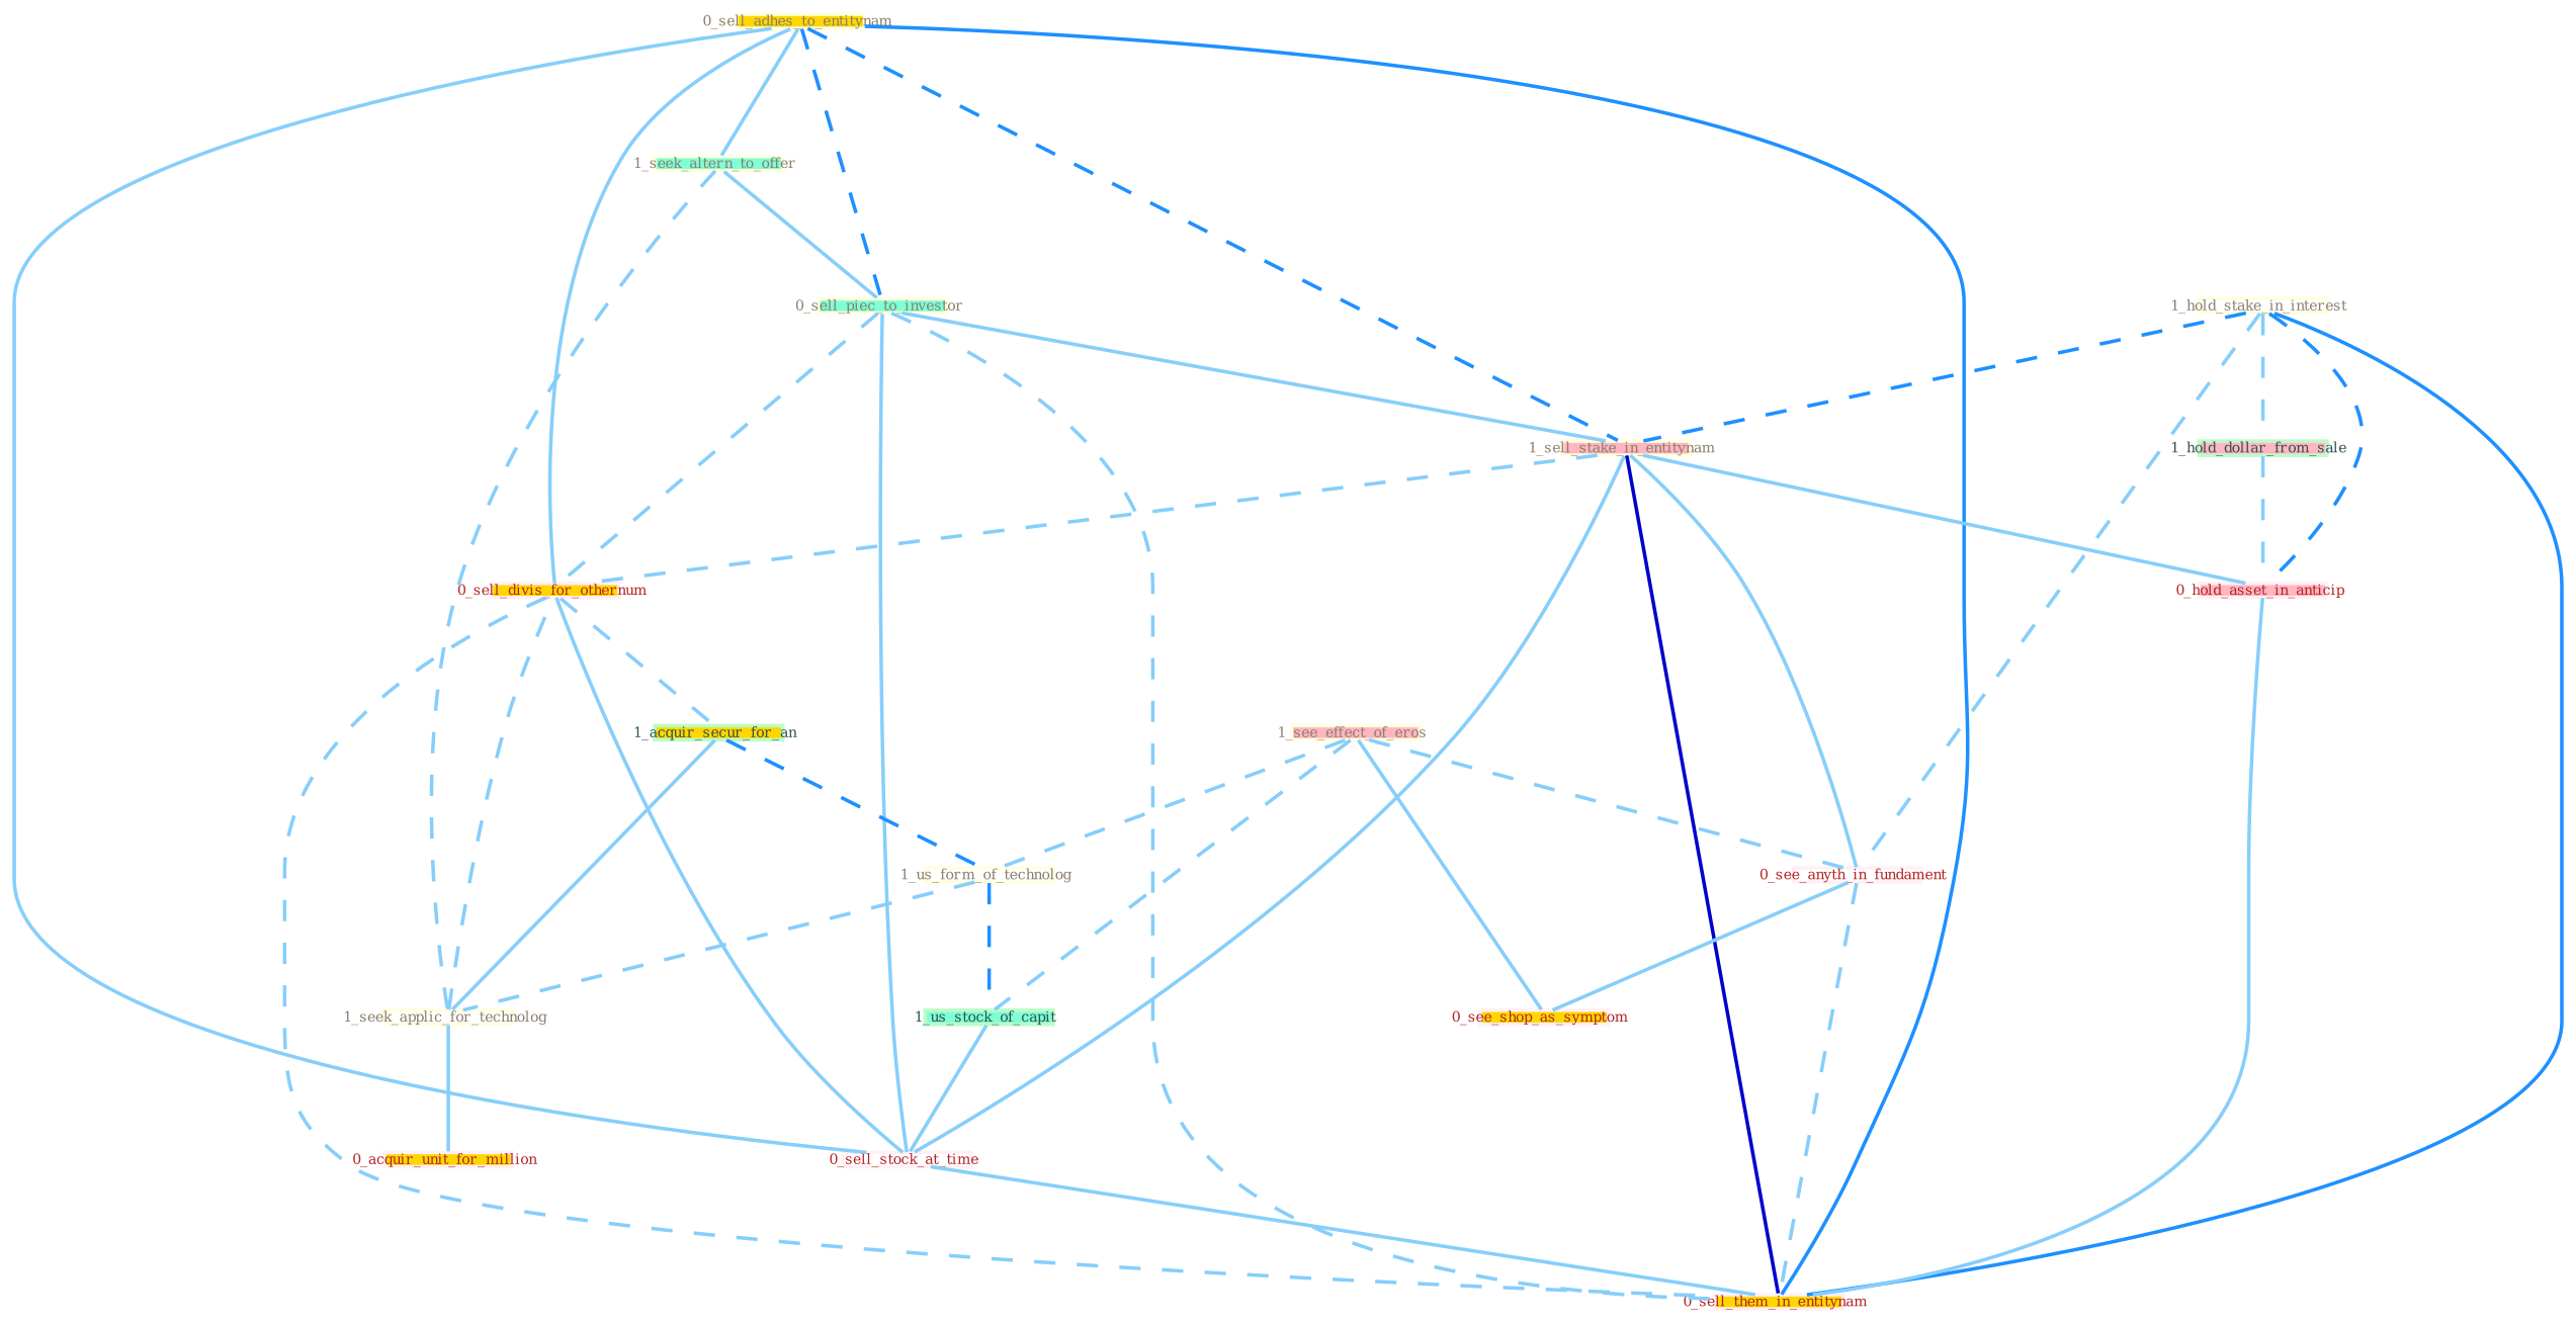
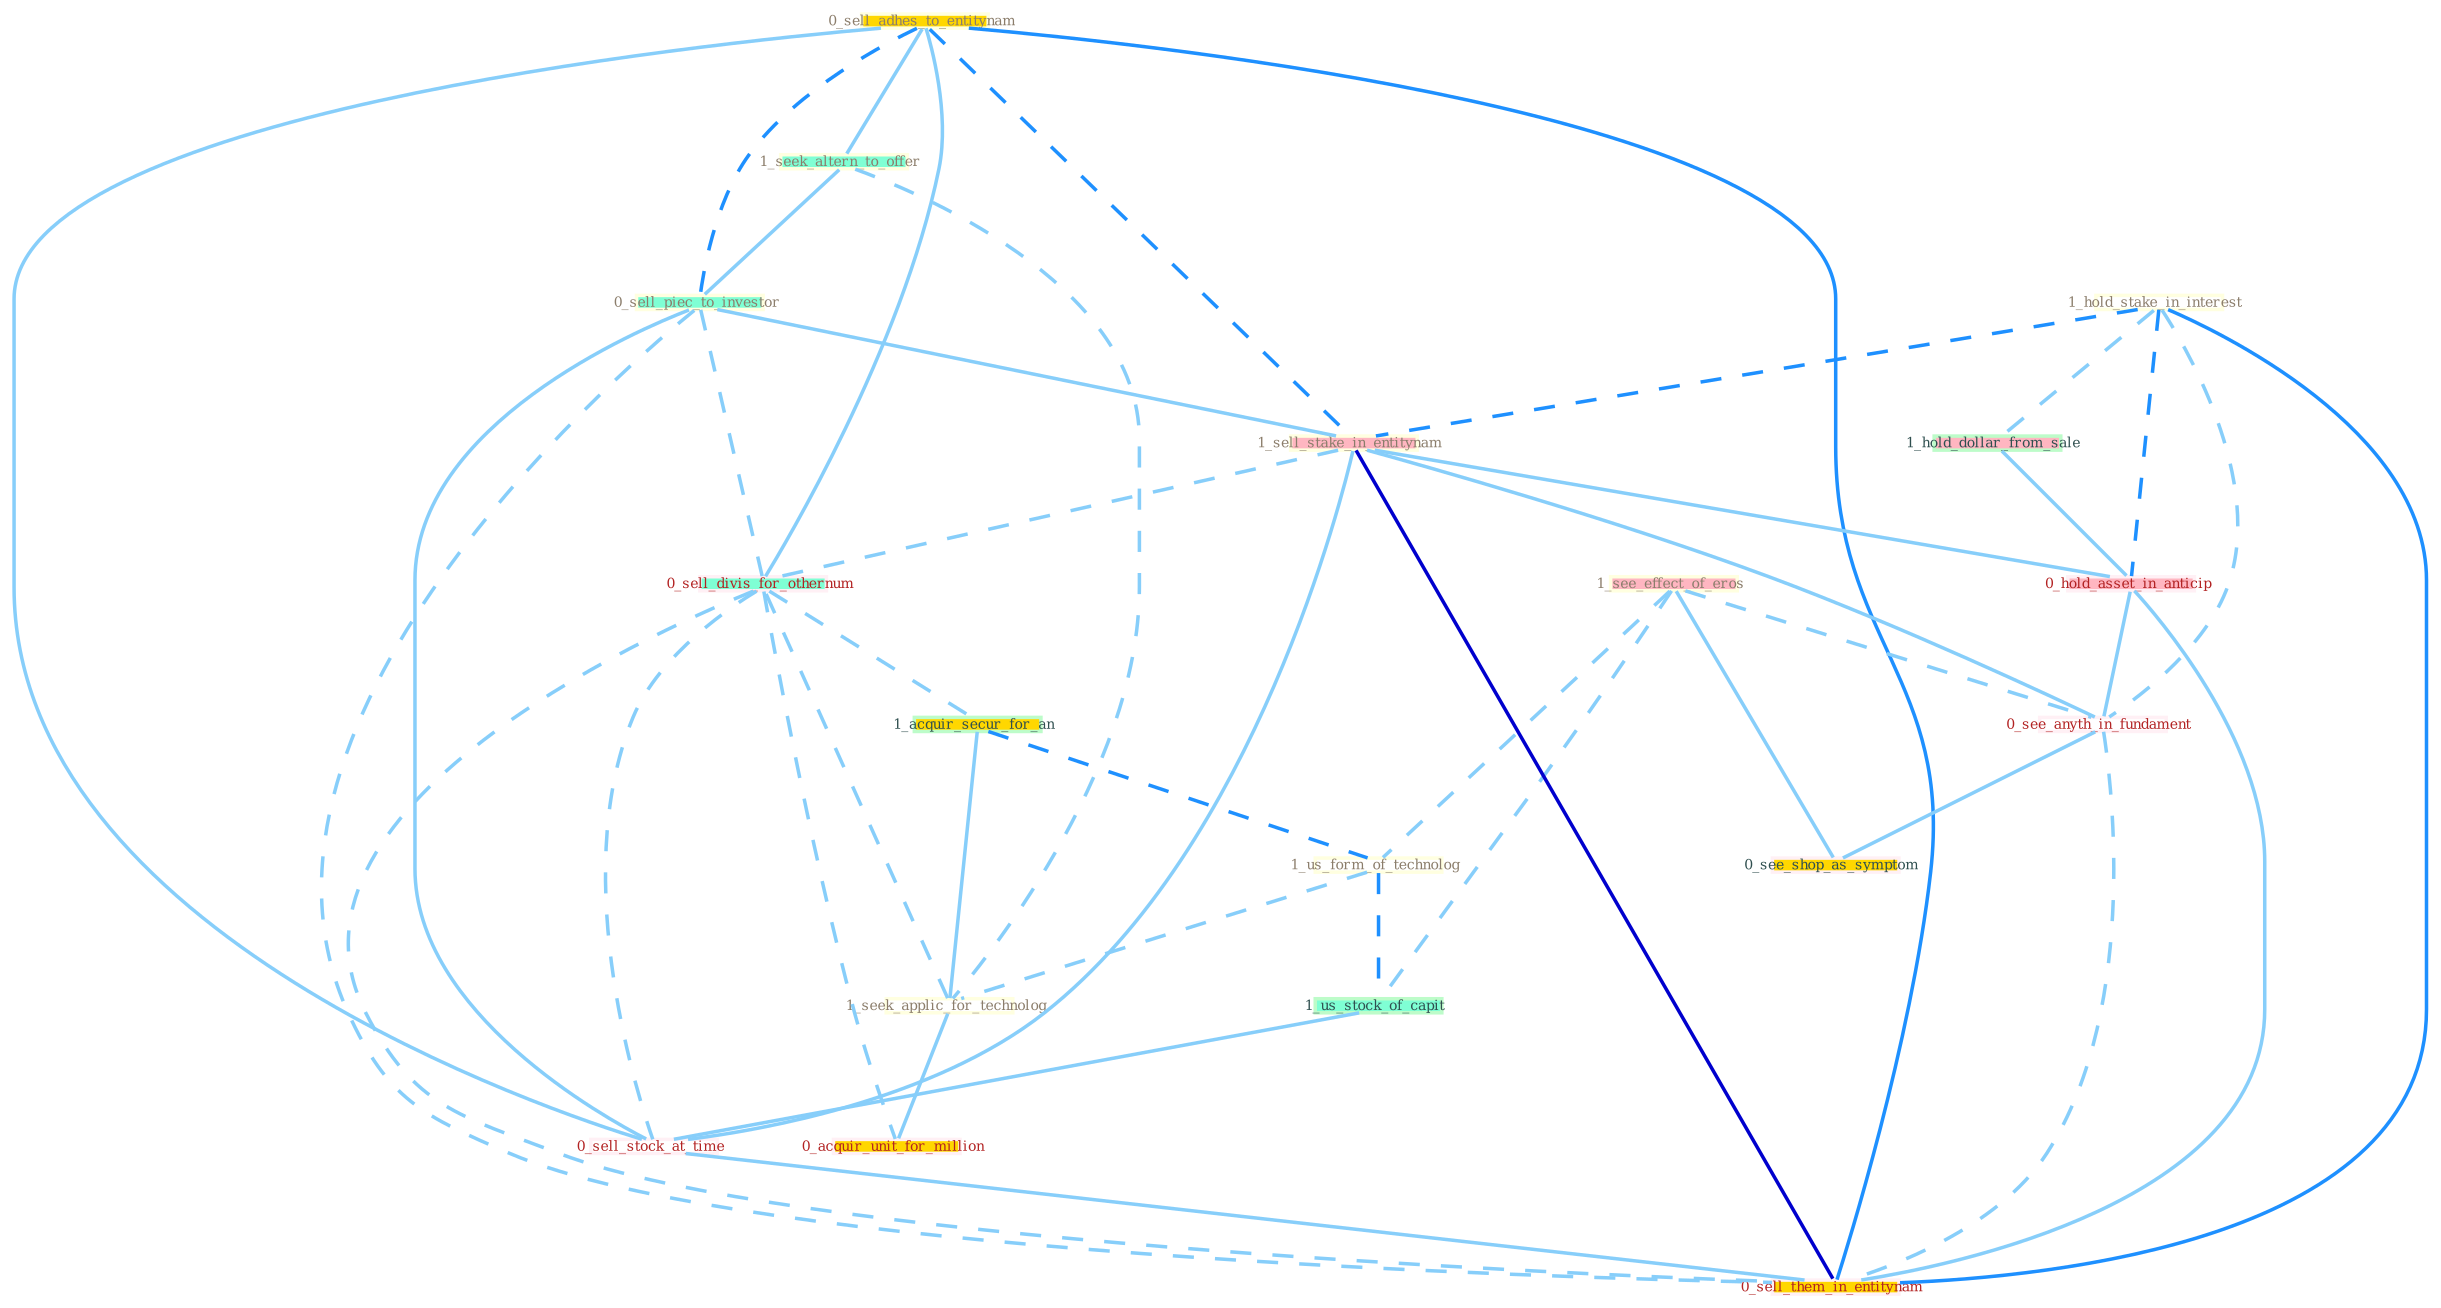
  graph {
    node [color="#ffffe0" fillcolor=gold fixedsize=true fontcolor="#8b7d6b" fontsize=4 shape=polygon style=filled]
    edge [color="#87cefa" style=dashed w=1]
    "0_sell_adhes_to_entitynam " [height=.06 width=.5]
    "1_seek_altern_to_offer " [fillcolor=aquamarine height=.06 width=.5]
    "1_see_effect_of_eros " [fillcolor=lightpink height=.06 width=.5]
    "1_us_form_of_technolog " [fillcolor=white height=.06 width=.5]
    "0_sell_piec_to_investor " [fillcolor=aquamarine height=.06 width=.5]
    "1_hold_stake_in_interest " [fillcolor=white height=.06 width=.5]
    "1_sell_stake_in_entitynam " [fillcolor=lightpink height=.06 width=.5]
    "1_seek_applic_for_technolog " [fillcolor=white height=.06 width=.5]
-   "0_sell_divis_for_othernum " [color="#fff0f5" fontcolor="#b22222" height=.06 width=.5]
+   "0_sell_divis_for_othernum " [color="#fff0f5" fillcolor=aquamarine fontcolor="#b22222" height=.06 width=.5]
    "0_hold_asset_in_anticip " [color="#fff0f5" fillcolor=lightpink fontcolor="#b22222" height=.06 width=.5]
    "0_sell_stock_at_time " [color="#fff0f5" fillcolor=white fontcolor="#b22222" height=.06 width=.5]
    "0_see_anyth_in_fundament " [color="#fff0f5" fillcolor=white fontcolor="#b22222" height=.06 width=.5]
    "0_acquir_unit_for_million " [color="#fff0f5" fontcolor="#b22222" height=.06 width=.5]
-   "0_see_shop_as_symptom " [color="#fff0f5" fontcolor="#b22222" height=.06 width=.5]
+   "0_see_shop_as_symptom " [color="#fff0f5" fontcolor="#2f4f4f" height=.06 width=.5]
    "0_sell_them_in_entitynam " [color="#fff0f5" fontcolor="#b22222" height=.06 width=.5]
    "1_us_stock_of_capit " [color="#BDFCC9" fillcolor=aquamarine fontcolor="#2f4f4f" height=.06 width=.5]
    "1_hold_dollar_from_sale " [color="#BDFCC9" fillcolor=lightpink fontcolor="#2f4f4f" height=.06 width=.5]
    "1_acquir_secur_for_an " [color="#BDFCC9" fontcolor="#2f4f4f" height=.06 width=.5]
    subgraph sub_1 {
      "0_sell_adhes_to_entitynam "
      "1_seek_altern_to_offer "
      "1_see_effect_of_eros "
      "1_us_form_of_technolog "
      "0_sell_piec_to_investor "
      "1_hold_stake_in_interest "
      "1_sell_stake_in_entitynam "
      "1_seek_applic_for_technolog "
    }
    subgraph sub_2 {
      "0_sell_divis_for_othernum "
      "0_hold_asset_in_anticip "
      "0_sell_stock_at_time "
      "0_see_anyth_in_fundament "
      "0_acquir_unit_for_million "
      "0_see_shop_as_symptom "
      "0_sell_them_in_entitynam "
    }
    "0_sell_adhes_to_entitynam " -- "1_seek_altern_to_offer " [style=solid]
    "0_sell_adhes_to_entitynam " -- "0_sell_piec_to_investor " [color="#1e90ff" w=2]
    "0_sell_adhes_to_entitynam " -- "1_sell_stake_in_entitynam " [color="#1e90ff" w=2]
    "0_sell_adhes_to_entitynam " -- "0_sell_divis_for_othernum " [style=solid]
    "0_sell_adhes_to_entitynam " -- "0_sell_stock_at_time " [style=solid]
    "0_sell_adhes_to_entitynam " -- "0_sell_them_in_entitynam " [color="#1e90ff" style=solid w=2]
    "1_seek_altern_to_offer " -- "0_sell_piec_to_investor " [style=solid]
    "1_seek_altern_to_offer " -- "1_seek_applic_for_technolog "
    "1_see_effect_of_eros " -- "1_us_form_of_technolog "
    "1_see_effect_of_eros " -- "0_see_anyth_in_fundament "
    "1_see_effect_of_eros " -- "0_see_shop_as_symptom " [style=solid]
    "1_see_effect_of_eros " -- "1_us_stock_of_capit "
    "1_us_form_of_technolog " -- "1_seek_applic_for_technolog "
    "1_us_form_of_technolog " -- "1_us_stock_of_capit " [color="#1e90ff" w=2]
    "0_sell_piec_to_investor " -- "1_sell_stake_in_entitynam " [style=solid]
    "0_sell_piec_to_investor " -- "0_sell_divis_for_othernum "
    "0_sell_piec_to_investor " -- "0_sell_stock_at_time " [style=solid]
    "0_sell_piec_to_investor " -- "0_sell_them_in_entitynam "
    "1_hold_stake_in_interest " -- "1_sell_stake_in_entitynam " [color="#1e90ff" w=2]
    "1_hold_stake_in_interest " -- "0_hold_asset_in_anticip " [color="#1e90ff" w=2]
    "1_hold_stake_in_interest " -- "0_see_anyth_in_fundament "
    "1_hold_stake_in_interest " -- "0_sell_them_in_entitynam " [color="#1e90ff" style=solid]
    "1_hold_stake_in_interest " -- "1_hold_dollar_from_sale "
    "1_sell_stake_in_entitynam " -- "0_sell_divis_for_othernum "
    "1_sell_stake_in_entitynam " -- "0_hold_asset_in_anticip " [style=solid]
    "1_sell_stake_in_entitynam " -- "0_sell_stock_at_time " [style=solid]
    "1_sell_stake_in_entitynam " -- "0_see_anyth_in_fundament " [style=solid]
    "1_sell_stake_in_entitynam " -- "0_sell_them_in_entitynam " [color="#0000cd" style=solid w=3]
    "1_seek_applic_for_technolog " -- "0_sell_divis_for_othernum "
    "1_seek_applic_for_technolog " -- "0_acquir_unit_for_million " [style=solid]
    "1_seek_applic_for_technolog " -- "1_acquir_secur_for_an " [style=solid]
-   "0_sell_divis_for_othernum " -- "0_sell_stock_at_time " [style=solid]
+   "0_sell_divis_for_othernum " -- "0_sell_stock_at_time "
+   "0_sell_divis_for_othernum " -- "0_acquir_unit_for_million "
    "0_sell_divis_for_othernum " -- "0_sell_them_in_entitynam "
    "0_sell_divis_for_othernum " -- "1_acquir_secur_for_an "
+   "0_hold_asset_in_anticip " -- "0_see_anyth_in_fundament " [style=solid]
    "0_hold_asset_in_anticip " -- "0_sell_them_in_entitynam " [style=solid]
    "0_sell_stock_at_time " -- "0_sell_them_in_entitynam " [style=solid]
    "0_see_anyth_in_fundament " -- "0_see_shop_as_symptom " [style=solid]
    "0_see_anyth_in_fundament " -- "0_sell_them_in_entitynam "
    "1_us_stock_of_capit " -- "0_sell_stock_at_time " [style=solid]
-   "1_hold_dollar_from_sale " -- "0_hold_asset_in_anticip "
+   "1_hold_dollar_from_sale " -- "0_hold_asset_in_anticip " [style=solid]
    "1_acquir_secur_for_an " -- "1_us_form_of_technolog " [color="#1e90ff" w=2]
  }
